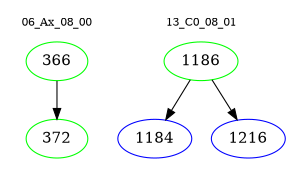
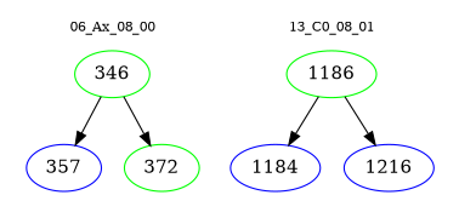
  digraph {
    node [color=green]
    edge [color=black]
-   n1 [label=366]
+   n1 [label=346]
+   n2 [color=blue label=357]
    n3 [label=372]
    n4 [label=1186]
    n5 [color=blue label=1184]
    n6 [color=blue label=1216]
    subgraph cluster_1 {
      color=white
      fontsize=10
      label="06_Ax_08_00"
      n1
+     n2
      n3
    }
    subgraph cluster_2 {
      color=white
      fontsize=10
      label="13_C0_08_01"
      n4
      n5
      n6
    }
+   n1 -> n2
    n1 -> n3
    n4 -> n5
    n4 -> n6
  }
